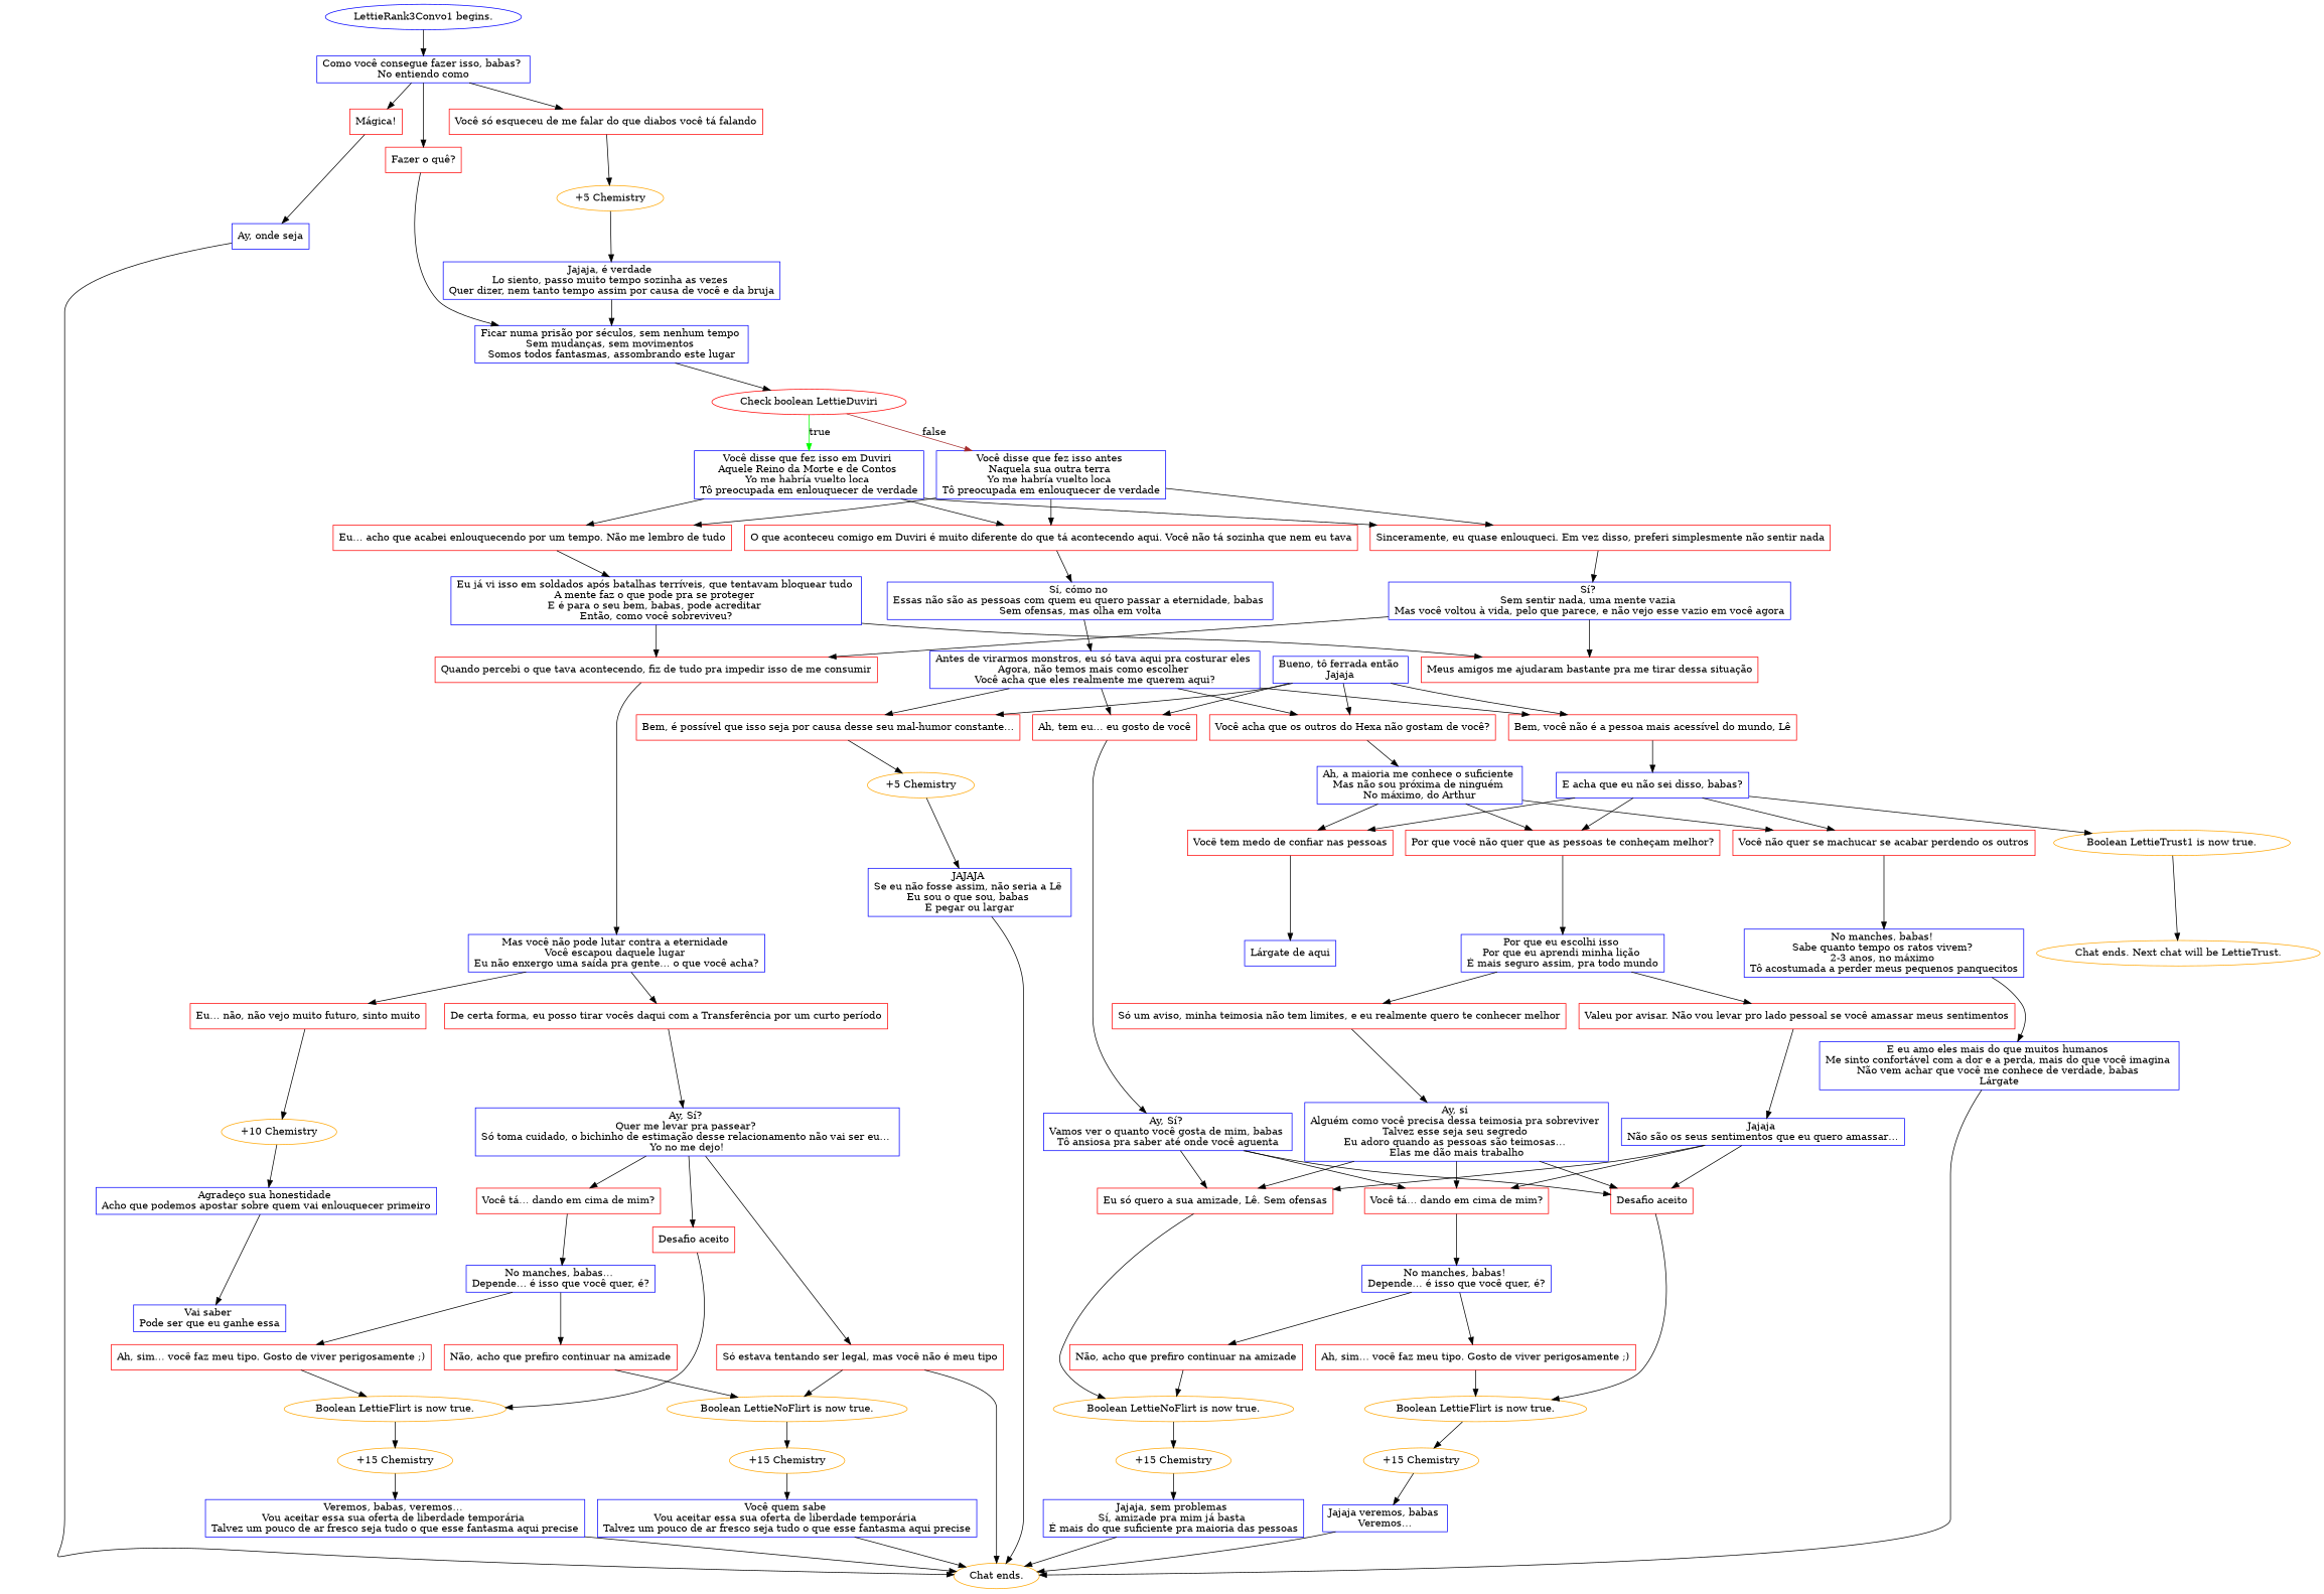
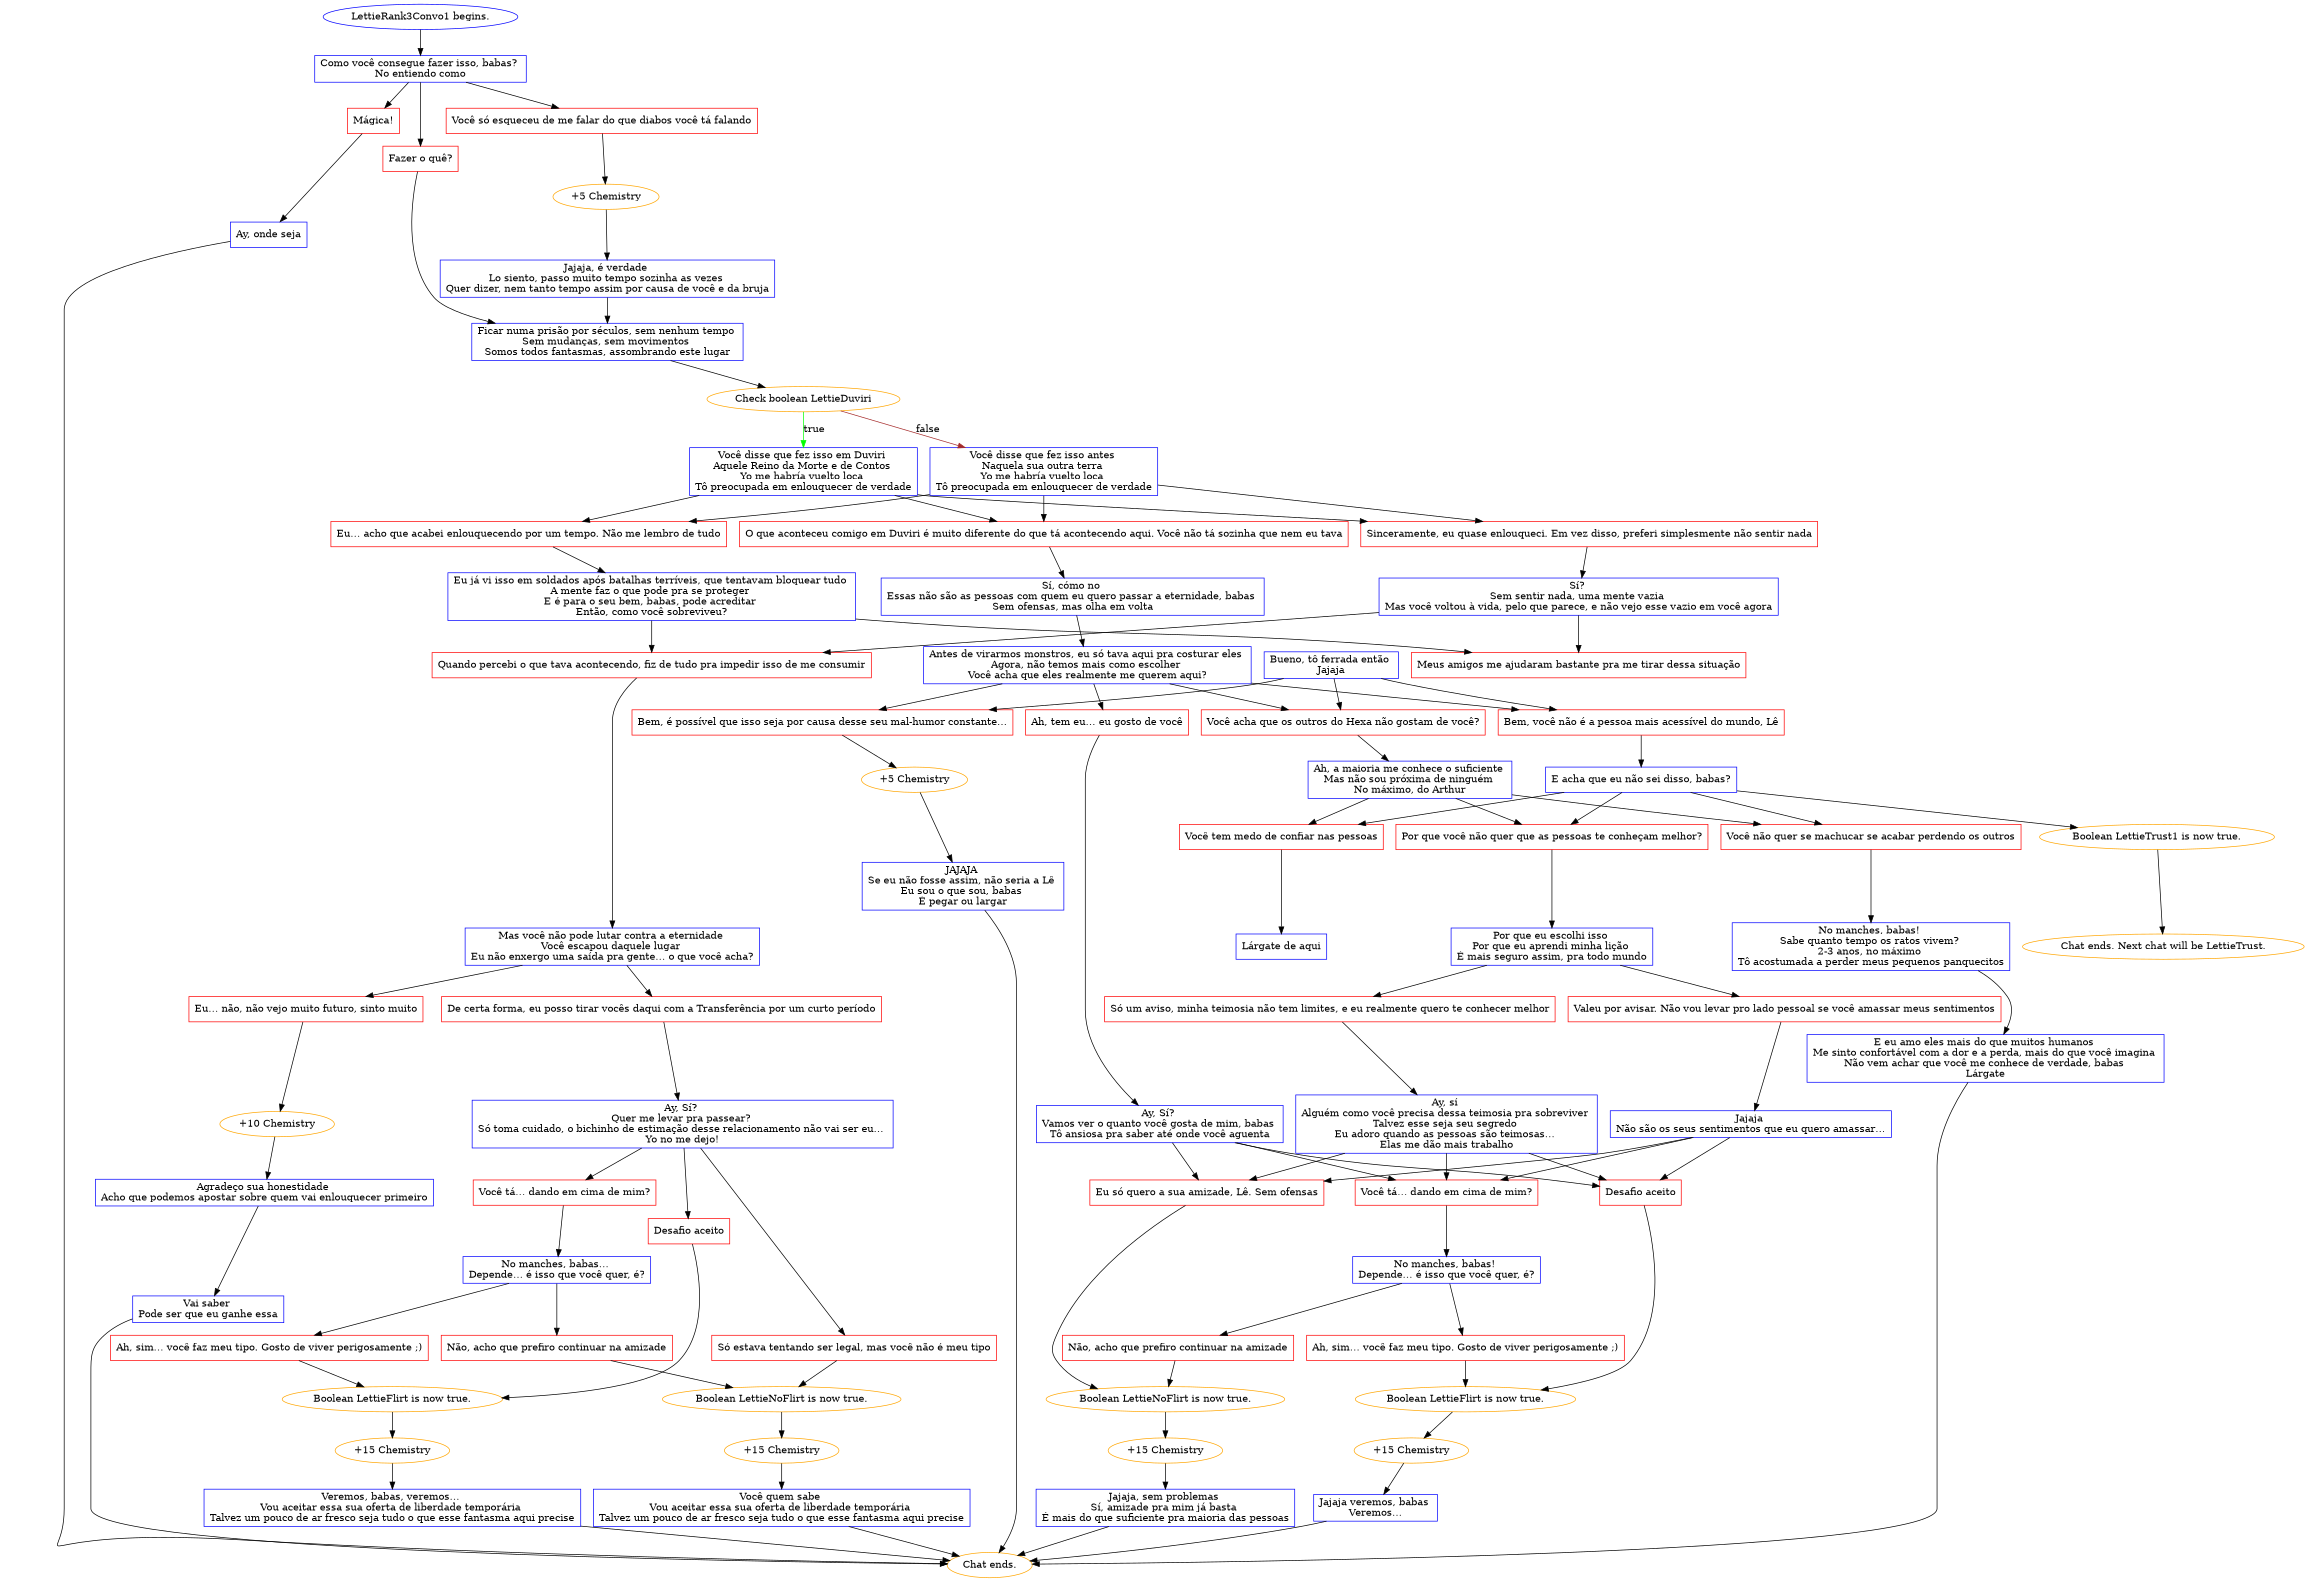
  digraph {
    node [color=blue shape=box]
    "LettieRank3Convo1 begins." [shape=""]
    n2 [label="Como você consegue fazer isso, babas? \nNo entiendo como"]
    n3 [color=red label="Você só esqueceu de me falar do que diabos você tá falando"]
    n4 [color=red label="Fazer o quê?"]
    n5 [color=red label="Mágica!"]
    n6 [color=orange label="+5 Chemistry" shape=""]
    n7 [label="Ficar numa prisão por séculos, sem nenhum tempo \nSem mudanças, sem movimentos \nSomos todos fantasmas, assombrando este lugar"]
    n8 [label="Ay, onde seja"]
    n9 [label="Jajaja, é verdade \nLo siento, passo muito tempo sozinha as vezes \nQuer dizer, nem tanto tempo assim por causa de você e da bruja"]
-   n10 [color=red label="Check boolean LettieDuviri" shape=""]
+   n10 [color=orange label="Check boolean LettieDuviri" shape=""]
    "Chat ends." [color=orange shape=""]
    n12 [label="Você disse que fez isso em Duviri \nAquele Reino da Morte e de Contos \nYo me habría vuelto loca \nTô preocupada em enlouquecer de verdade"]
    n13 [label="Você disse que fez isso antes \nNaquela sua outra terra \nYo me habría vuelto loca \nTô preocupada em enlouquecer de verdade"]
    n14 [color=red label="Sinceramente, eu quase enlouqueci. Em vez disso, preferi simplesmente não sentir nada"]
    n15 [color=red label="Eu… acho que acabei enlouquecendo por um tempo. Não me lembro de tudo"]
    n16 [color=red label="O que aconteceu comigo em Duviri é muito diferente do que tá acontecendo aqui. Você não tá sozinha que nem eu tava"]
    n17 [label="Sí? \nSem sentir nada, uma mente vazia \nMas você voltou à vida, pelo que parece, e não vejo esse vazio em você agora"]
    n18 [label="Eu já vi isso em soldados após batalhas terríveis, que tentavam bloquear tudo \nA mente faz o que pode pra se proteger \nE é para o seu bem, babas, pode acreditar \nEntão, como você sobreviveu?"]
    n19 [label="Sí, cómo no \nEssas não são as pessoas com quem eu quero passar a eternidade, babas \nSem ofensas, mas olha em volta"]
    n20 [color=red label="Quando percebi o que tava acontecendo, fiz de tudo pra impedir isso de me consumir"]
    n21 [color=red label="Meus amigos me ajudaram bastante pra me tirar dessa situação"]
    n22 [label="Antes de virarmos monstros, eu só tava aqui pra costurar eles \nAgora, não temos mais como escolher \nVocê acha que eles realmente me querem aqui?"]
    n23 [label="Mas você não pode lutar contra a eternidade \nVocê escapou daquele lugar \nEu não enxergo uma saída pra gente… o que você acha?"]
    n24 [color=red label="Ah, tem eu… eu gosto de você"]
    n25 [color=red label="Você acha que os outros do Hexa não gostam de você?"]
    n26 [color=red label="Bem, você não é a pessoa mais acessível do mundo, Lê"]
    n27 [color=red label="Bem, é possível que isso seja por causa desse seu mal-humor constante…"]
    n28 [color=red label="Eu… não, não vejo muito futuro, sinto muito"]
    n29 [color=red label="De certa forma, eu posso tirar vocês daqui com a Transferência por um curto período"]
    n30 [label="Bueno, tô ferrada então \nJajaja"]
    n31 [label="Ay, Sí? \nVamos ver o quanto você gosta de mim, babas \nTô ansiosa pra saber até onde você aguenta"]
    n32 [label="Ah, a maioria me conhece o suficiente \nMas não sou próxima de ninguém \nNo máximo, do Arthur"]
    n33 [label="E acha que eu não sei disso, babas?"]
    n34 [color=orange label="+5 Chemistry" shape=""]
    n35 [color=orange label="+10 Chemistry" shape=""]
    n36 [label="Ay, Sí? \nQuer me levar pra passear? \nSó toma cuidado, o bichinho de estimação desse relacionamento não vai ser eu… \nYo no me dejo!"]
    n37 [color=red label="Desafio aceito"]
    n38 [color=red label="Você tá… dando em cima de mim?"]
    n39 [color=red label="Eu só quero a sua amizade, Lê. Sem ofensas"]
    n40 [color=red label="Por que você não quer que as pessoas te conheçam melhor?"]
    n41 [color=red label="Você tem medo de confiar nas pessoas"]
    n42 [color=red label="Você não quer se machucar se acabar perdendo os outros"]
    n43 [color=orange label="Boolean LettieTrust1 is now true." shape=""]
    n44 [label="JAJAJA \nSe eu não fosse assim, não seria a Lê \nEu sou o que sou, babas \nÉ pegar ou largar"]
    n45 [label="Agradeço sua honestidade \nAcho que podemos apostar sobre quem vai enlouquecer primeiro"]
    n46 [color=red label="Desafio aceito"]
    n47 [color=red label="Você tá… dando em cima de mim?"]
    n48 [color=red label="Só estava tentando ser legal, mas você não é meu tipo"]
    n49 [color=orange label="Boolean LettieFlirt is now true." shape=""]
    n50 [label="No manches, babas! \nDepende… é isso que você quer, é?"]
    n51 [color=orange label="Boolean LettieNoFlirt is now true." shape=""]
    n52 [label="Por que eu escolhi isso \nPor que eu aprendi minha lição \nÉ mais seguro assim, pra todo mundo"]
    n53 [label="Lárgate de aqui"]
    n54 [label="No manches, babas! \nSabe quanto tempo os ratos vivem? \n2-3 anos, no máximo \nTô acostumada a perder meus pequenos panquecitos"]
    n55 [label="Vai saber \nPode ser que eu ganhe essa"]
    n56 [color=orange label="Boolean LettieFlirt is now true." shape=""]
    n57 [label="No manches, babas… \nDepende… é isso que você quer, é?"]
    n58 [color=orange label="Boolean LettieNoFlirt is now true." shape=""]
    n59 [color=orange label="+15 Chemistry" shape=""]
    n60 [color=red label="Ah, sim… você faz meu tipo. Gosto de viver perigosamente ;)"]
    n61 [color=red label="Não, acho que prefiro continuar na amizade"]
    n62 [color=orange label="+15 Chemistry" shape=""]
    n63 [color=red label="Só um aviso, minha teimosia não tem limites, e eu realmente quero te conhecer melhor"]
    n64 [color=red label="Valeu por avisar. Não vou levar pro lado pessoal se você amassar meus sentimentos"]
    n65 [label="E eu amo eles mais do que muitos humanos \nMe sinto confortável com a dor e a perda, mais do que você imagina \nNão vem achar que você me conhece de verdade, babas \nLárgate"]
    n66 [color=orange label="+15 Chemistry" shape=""]
    n67 [color=red label="Ah, sim… você faz meu tipo. Gosto de viver perigosamente ;)"]
    n68 [color=red label="Não, acho que prefiro continuar na amizade"]
    n69 [color=orange label="+15 Chemistry" shape=""]
    n70 [label="Jajaja veremos, babas \nVeremos…"]
    n71 [label="Jajaja, sem problemas \nSí, amizade pra mim já basta \nÉ mais do que suficiente pra maioria das pessoas"]
    n72 [label="Ay, sí \nAlguém como você precisa dessa teimosia pra sobreviver \nTalvez esse seja seu segredo \nEu adoro quando as pessoas são teimosas… \nElas me dão mais trabalho"]
    n73 [label="Jajaja \nNão são os seus sentimentos que eu quero amassar…"]
    "Chat ends. Next chat will be LettieTrust." [color=orange shape=""]
    n75 [label="Veremos, babas, veremos… \nVou aceitar essa sua oferta de liberdade temporária \nTalvez um pouco de ar fresco seja tudo o que esse fantasma aqui precise"]
    n76 [label="Você quem sabe \nVou aceitar essa sua oferta de liberdade temporária \nTalvez um pouco de ar fresco seja tudo o que esse fantasma aqui precise"]
    "LettieRank3Convo1 begins." -> n2
    n2 -> n3
    n2 -> n4
    n2 -> n5
    n3 -> n6
    n4 -> n7
    n5 -> n8
    n6 -> n9
    n7 -> n10
    n8 -> "Chat ends."
    n9 -> n7
    n10 -> n12 [color=green label=true]
    n10 -> n13 [color=brown label=false]
    n12 -> n14
    n12 -> n15
    n12 -> n16
    n13 -> n14
    n13 -> n15
    n13 -> n16
    n14 -> n17
    n15 -> n18
    n16 -> n19
    n17 -> n20
    n17 -> n21
    n18 -> n20
    n18 -> n21
    n19 -> n22
    n20 -> n23
    n22 -> n24
    n22 -> n25
    n22 -> n26
    n22 -> n27
    n23 -> n28
    n23 -> n29
    n24 -> n31
    n25 -> n32
    n26 -> n33
    n27 -> n34
    n28 -> n35
    n29 -> n36
-   n30 -> n24
    n30 -> n25
    n30 -> n26
    n30 -> n27
    n31 -> n37
    n31 -> n38
    n31 -> n39
    n32 -> n40
    n32 -> n41
    n32 -> n42
    n33 -> n40
    n33 -> n41
    n33 -> n42
    n33 -> n43
    n34 -> n44
    n35 -> n45
    n36 -> n46
    n36 -> n47
    n36 -> n48
    n37 -> n49
    n38 -> n50
    n39 -> n51
    n40 -> n52
    n41 -> n53
    n42 -> n54
    n43 -> "Chat ends. Next chat will be LettieTrust."
    n44 -> "Chat ends."
    n45 -> n55
    n46 -> n56
    n47 -> n57
    n48 -> n58
    n49 -> n59
    n50 -> n60
    n50 -> n61
    n51 -> n62
    n52 -> n63
    n52 -> n64
    n54 -> n65
-   n48 -> "Chat ends."
+   n55 -> "Chat ends."
    n56 -> n66
    n57 -> n67
    n57 -> n68
    n58 -> n69
    n59 -> n70
    n60 -> n49
    n61 -> n51
    n62 -> n71
    n63 -> n72
    n64 -> n73
    n65 -> "Chat ends."
    n66 -> n75
    n67 -> n56
    n68 -> n58
    n69 -> n76
    n70 -> "Chat ends."
    n71 -> "Chat ends."
    n72 -> n37
    n72 -> n38
    n72 -> n39
    n73 -> n37
    n73 -> n38
    n73 -> n39
    n75 -> "Chat ends."
    n76 -> "Chat ends."
  }
